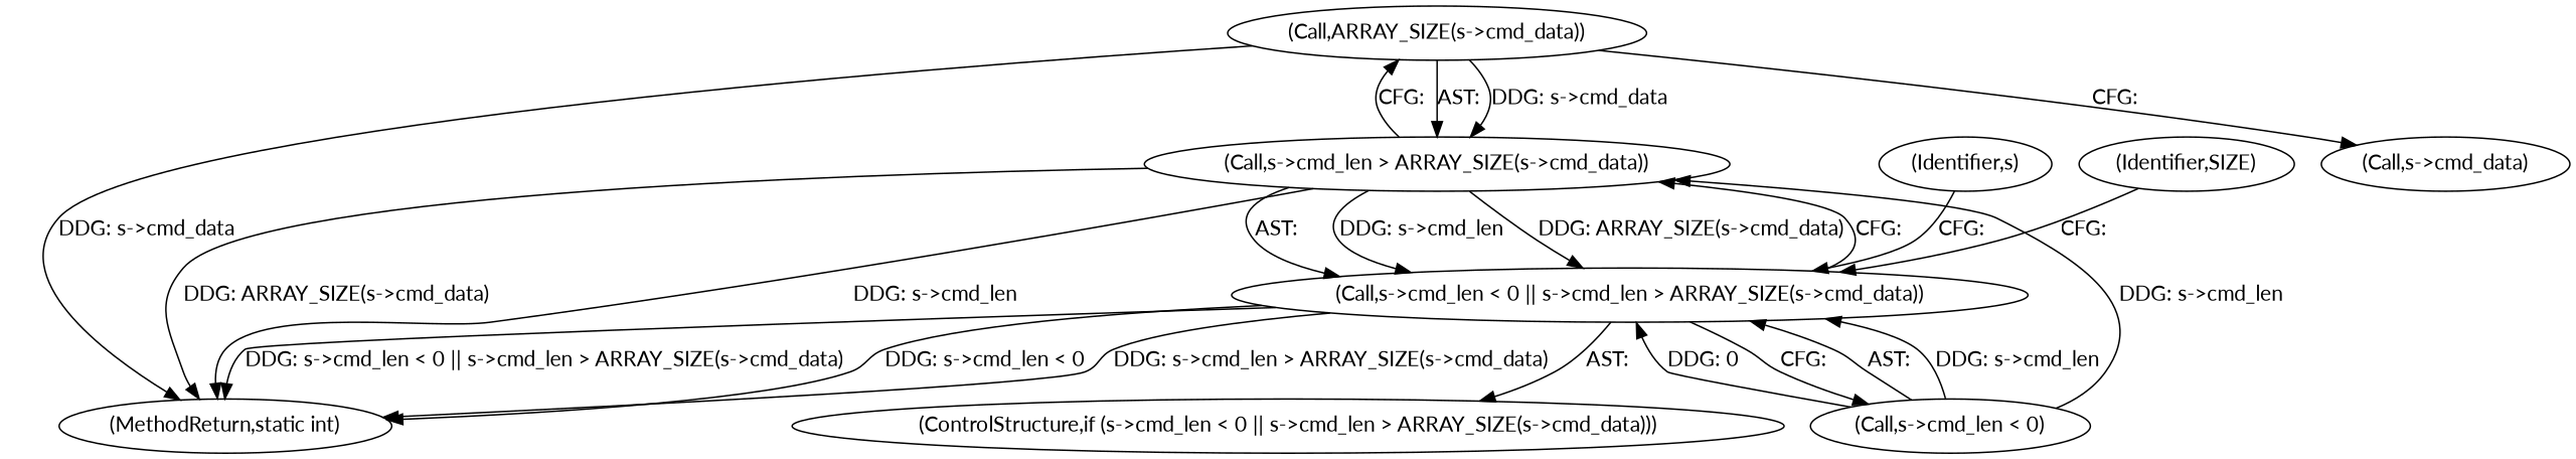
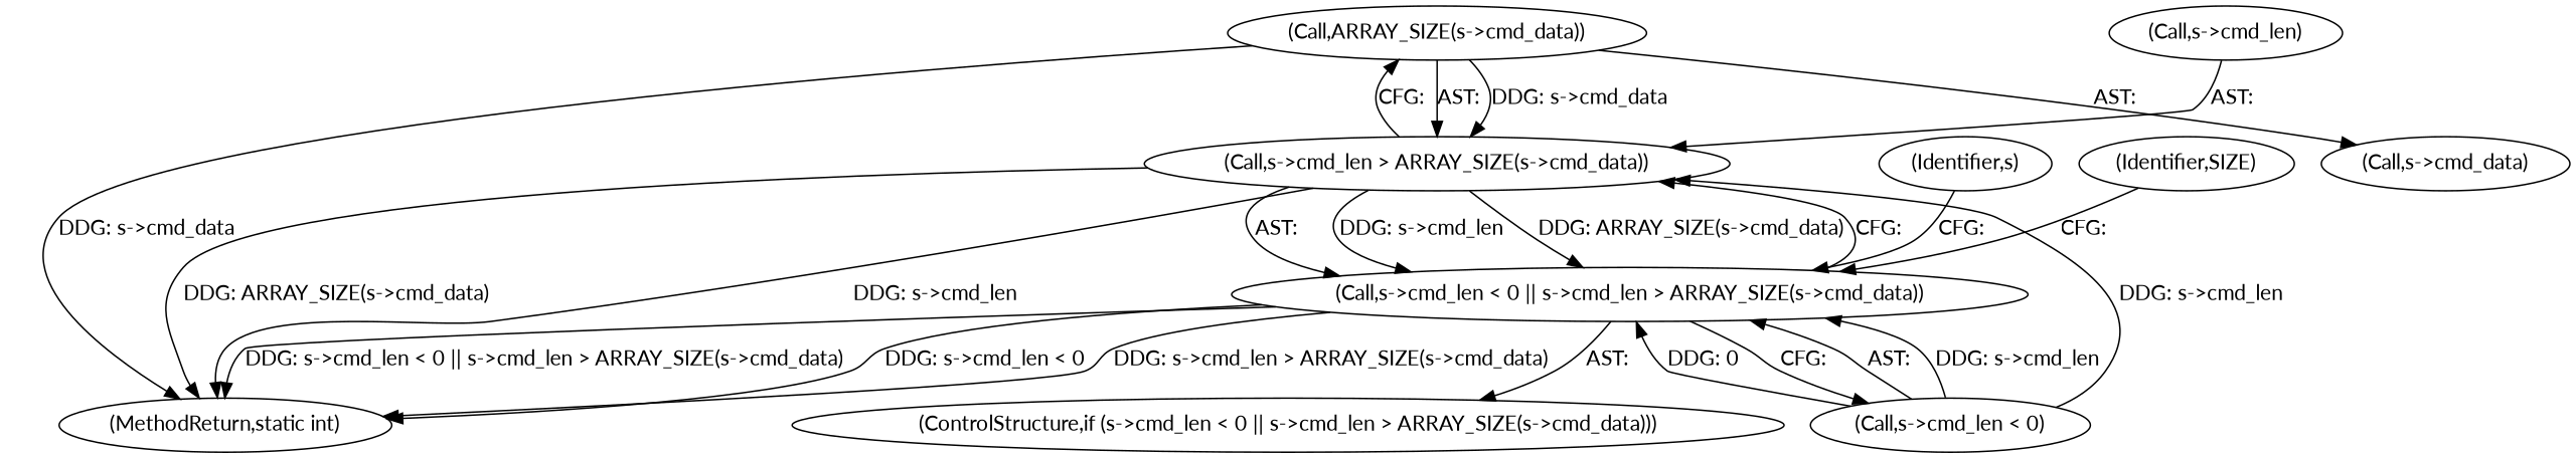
  digraph {
    fontname=Lato
    node [fontname=Lato]
    edge [fontname=Lato]
    n1 [label="(Call,ARRAY_SIZE(s->cmd_data))"]
    n2 [label="(Call,s->cmd_len > ARRAY_SIZE(s->cmd_data))"]
    n3 [label="(MethodReturn,static int)"]
    n4 [label="(Call,s->cmd_data)"]
    n5 [label="(Call,s->cmd_len < 0 || s->cmd_len > ARRAY_SIZE(s->cmd_data))"]
    n6 [label="(ControlStructure,if (s->cmd_len < 0 || s->cmd_len > ARRAY_SIZE(s->cmd_data)))"]
    n7 [label="(Call,s->cmd_len < 0)"]
    n8 [label="(Identifier,s)"]
+   n9 [label="(Call,s->cmd_len)"]
    n10 [label="(Identifier,SIZE)"]
    n1 -> n2 [label="AST: "]
    n1 -> n2 [label="DDG: s->cmd_data"]
    n1 -> n3 [label="DDG: s->cmd_data"]
-   n1 -> n4 [label="CFG: "]
+   n1 -> n4 [label="AST: "]
    n2 -> n1 [label="CFG: "]
    n2 -> n3 [label="DDG: ARRAY_SIZE(s->cmd_data)"]
    n2 -> n3 [label="DDG: s->cmd_len"]
    n2 -> n5 [label="AST: "]
    n2 -> n5 [label="DDG: s->cmd_len"]
    n2 -> n5 [label="DDG: ARRAY_SIZE(s->cmd_data)"]
    n5 -> n2 [label="CFG: "]
    n5 -> n3 [label="DDG: s->cmd_len < 0"]
    n5 -> n3 [label="DDG: s->cmd_len > ARRAY_SIZE(s->cmd_data)"]
    n5 -> n3 [label="DDG: s->cmd_len < 0 || s->cmd_len > ARRAY_SIZE(s->cmd_data)"]
    n5 -> n6 [label="AST: "]
    n5 -> n7 [label="CFG: "]
    n7 -> n2 [label="DDG: s->cmd_len"]
    n7 -> n5 [label="AST: "]
    n7 -> n5 [label="DDG: s->cmd_len"]
    n7 -> n5 [label="DDG: 0"]
    n8 -> n5 [label="CFG: "]
+   n9 -> n2 [label="AST: "]
    n10 -> n5 [label="CFG: "]
  }
